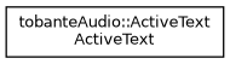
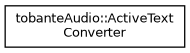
  digraph {
    rankdir=LR
-   n1 [color=black fillcolor=white fontname=Helvetica fontsize=10 height=0.2 label="tobanteAudio::ActiveText\lActiveText" shape=record style=filled width=0.4]
+   n1 [color=black fillcolor=white fontname=Helvetica fontsize=10 height=0.2 label="tobanteAudio::ActiveText\lConverter" shape=record style=filled width=0.4]
  }
